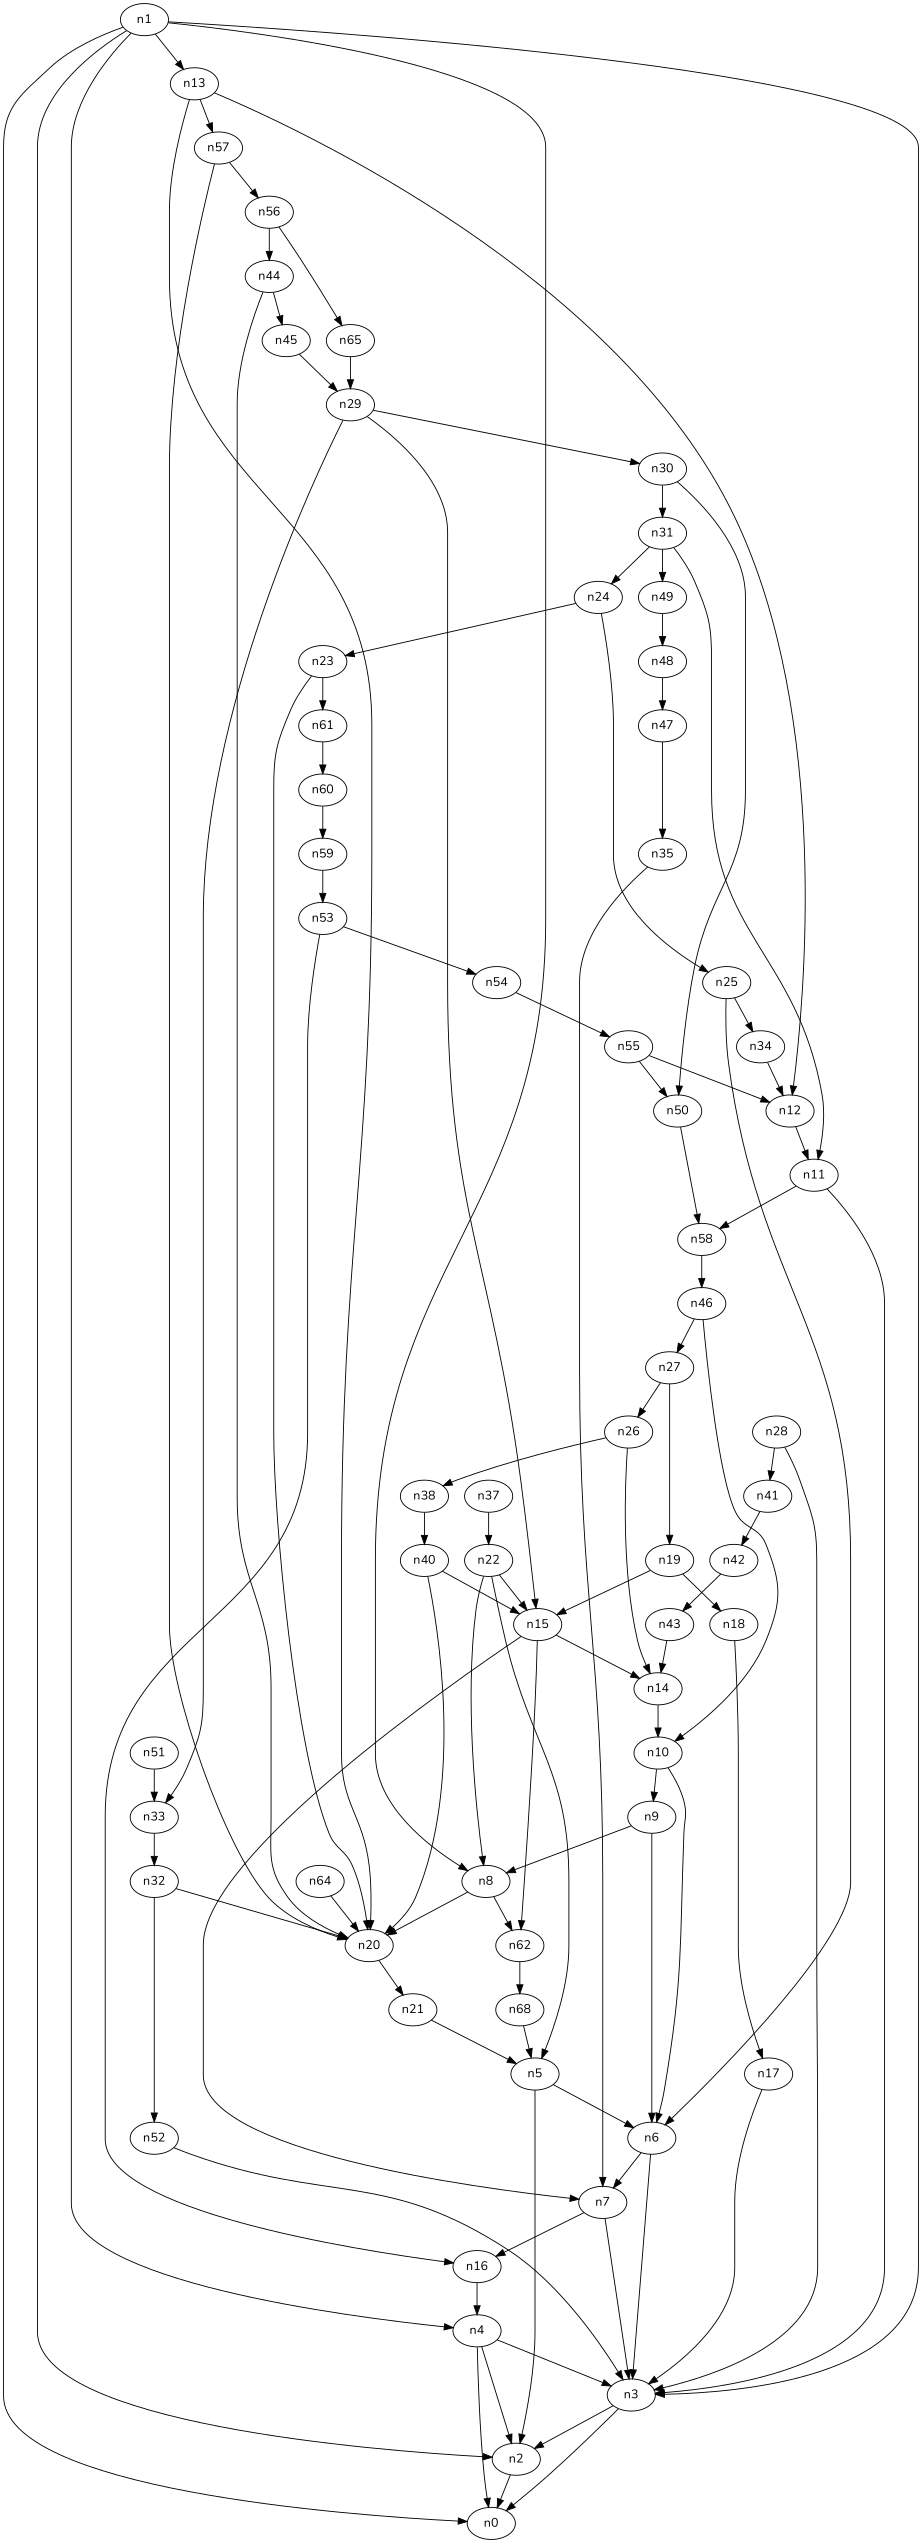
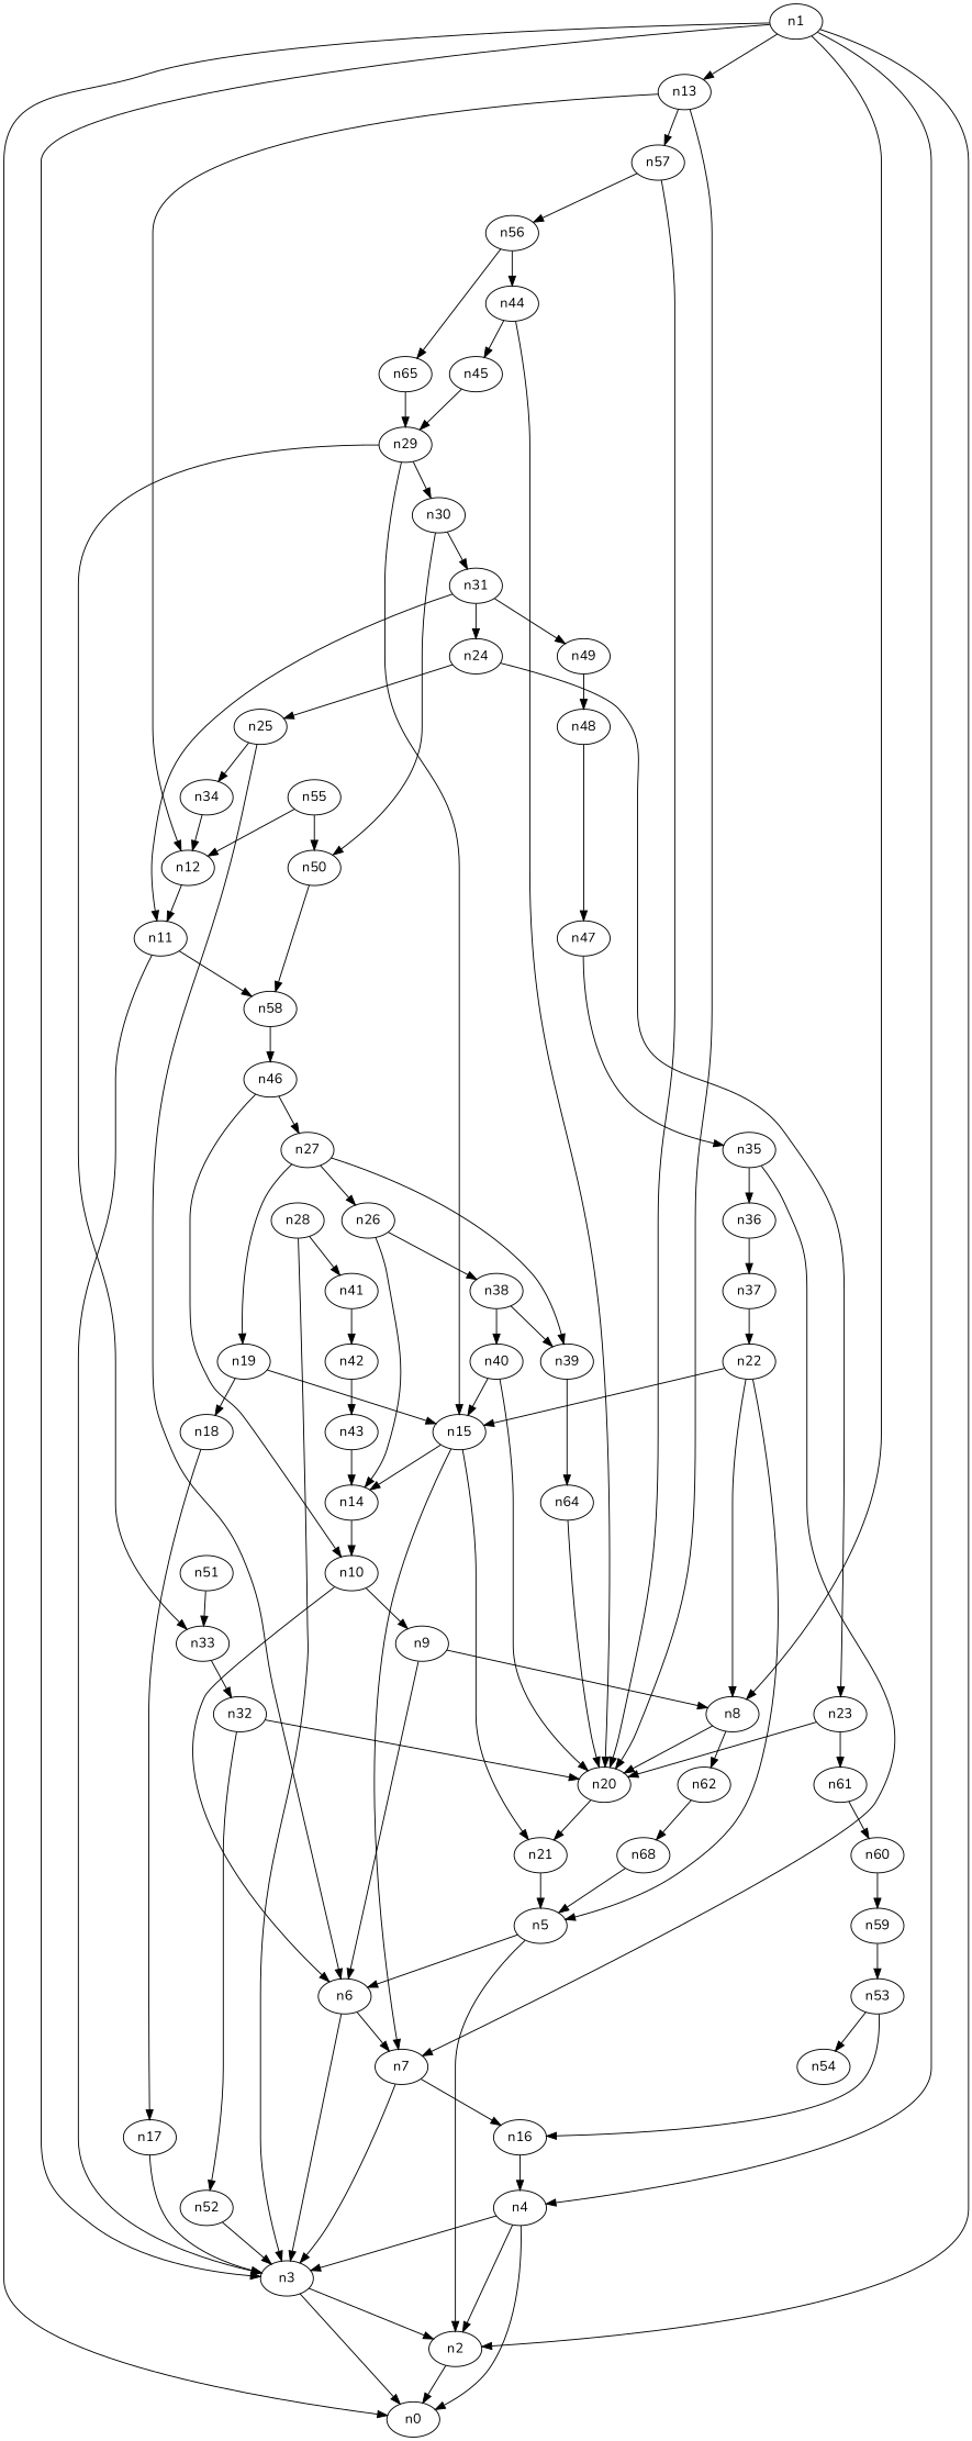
  digraph {
    fontname=Nunito
    node [fontname=Nunito]
    edge [fontname=Nunito]
    n1
    n0
    n2
    n3
    n4
    n8
    n13
    n20
    n62
    n12
    n57
    n21
    n63 [label=n68]
    n11
    n56
    n5
    n6
    n7
    n16
    n9
    n10
    n58
    n46
    n27
    n44
    n65
    n14
    n15
    n17
    n18
    n19
    n22
    n23
    n61
    n60
    n59
    n24
    n25
    n34
    n28
    n41
    n42
    n26
    n38
+   n39
    n40
    n64
    n43
    n29
    n30
    n33
    n31
    n50
    n32
    n49
    n52
    n48
    n51
    n47
    n35
+   n36
    n37
    n45
    n53
    n54
    n55
    n1 -> n0
    n1 -> n2
    n1 -> n3
    n1 -> n4
    n1 -> n8
    n1 -> n13
    n2 -> n0
    n3 -> n0
    n3 -> n2
    n4 -> n0
    n4 -> n2
    n4 -> n3
    n8 -> n20
    n8 -> n62
    n13 -> n20
    n13 -> n12
    n13 -> n57
    n20 -> n21
    n62 -> n63
    n12 -> n11
    n57 -> n20
    n57 -> n56
    n21 -> n5
    n63 -> n5
    n11 -> n3
    n11 -> n58
    n56 -> n44
    n56 -> n65
    n5 -> n2
    n5 -> n6
    n6 -> n3
    n6 -> n7
    n7 -> n3
    n7 -> n16
    n16 -> n4
    n9 -> n8
    n9 -> n6
    n10 -> n6
    n10 -> n9
    n58 -> n46
    n46 -> n10
    n46 -> n27
    n27 -> n19
    n27 -> n26
+   n27 -> n39
    n44 -> n20
    n44 -> n45
    n65 -> n29
    n14 -> n10
-   n15 -> n62
+   n15 -> n21
    n15 -> n7
    n15 -> n14
    n17 -> n3
    n18 -> n17
    n19 -> n15
    n19 -> n18
    n22 -> n8
    n22 -> n5
    n22 -> n15
    n23 -> n20
    n23 -> n61
    n61 -> n60
    n60 -> n59
    n59 -> n53
    n24 -> n23
    n24 -> n25
    n25 -> n6
    n25 -> n34
    n34 -> n12
    n28 -> n3
    n28 -> n41
    n41 -> n42
    n42 -> n43
    n26 -> n14
    n26 -> n38
+   n38 -> n39
    n38 -> n40
+   n39 -> n64
    n40 -> n20
    n40 -> n15
    n64 -> n20
    n43 -> n14
    n29 -> n15
    n29 -> n30
    n29 -> n33
    n30 -> n31
    n30 -> n50
    n33 -> n32
    n31 -> n11
    n31 -> n24
    n31 -> n49
    n50 -> n58
    n32 -> n20
    n32 -> n52
    n49 -> n48
    n52 -> n3
    n48 -> n47
    n51 -> n33
    n47 -> n35
    n35 -> n7
+   n35 -> n36
+   n36 -> n37
    n37 -> n22
    n45 -> n29
    n53 -> n16
    n53 -> n54
-   n54 -> n55
    n55 -> n12
    n55 -> n50
  }
